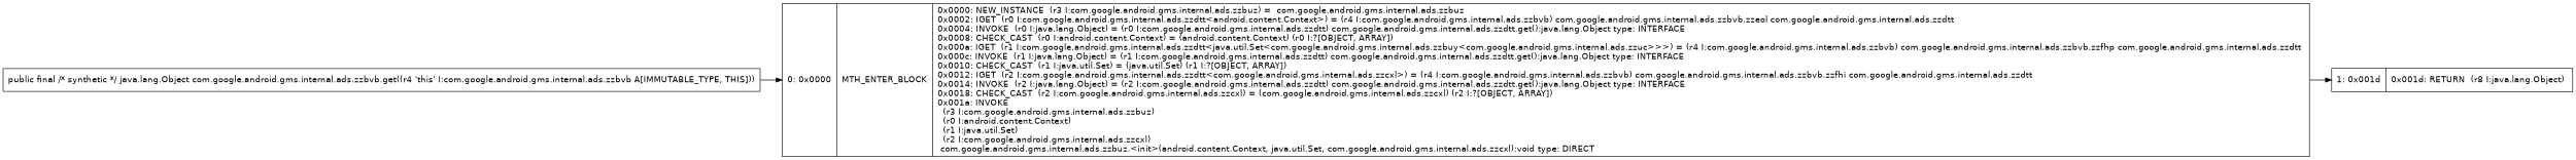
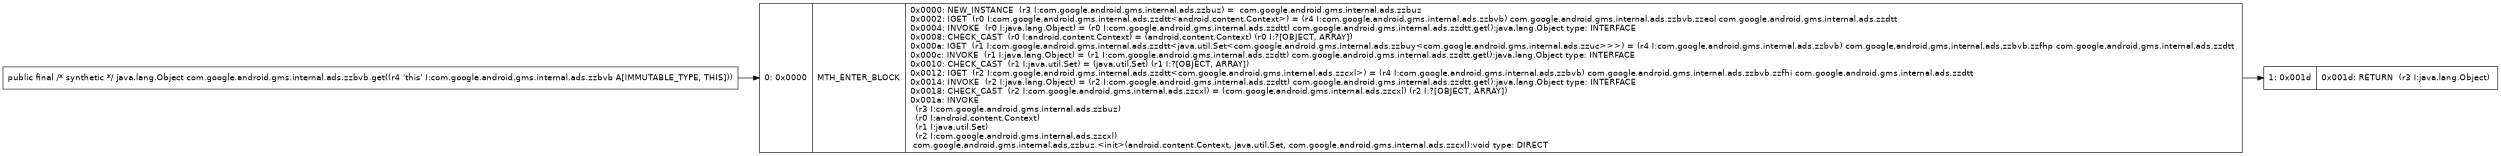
  digraph {
    rankdir=LR
    fontname="DejaVu Sans"
    node [shape=record fontname="DejaVu Sans"]
    edge [fontname="DejaVu Sans"]
    n1 [label="{0\:\ 0x0000|MTH_ENTER_BLOCK\l|0x0000: NEW_INSTANCE  (r3 I:com.google.android.gms.internal.ads.zzbuz) =  com.google.android.gms.internal.ads.zzbuz \l0x0002: IGET  (r0 I:com.google.android.gms.internal.ads.zzdtt\<android.content.Context\>) = (r4 I:com.google.android.gms.internal.ads.zzbvb) com.google.android.gms.internal.ads.zzbvb.zzeol com.google.android.gms.internal.ads.zzdtt \l0x0004: INVOKE  (r0 I:java.lang.Object) = (r0 I:com.google.android.gms.internal.ads.zzdtt) com.google.android.gms.internal.ads.zzdtt.get():java.lang.Object type: INTERFACE \l0x0008: CHECK_CAST  (r0 I:android.content.Context) = (android.content.Context) (r0 I:?[OBJECT, ARRAY]) \l0x000a: IGET  (r1 I:com.google.android.gms.internal.ads.zzdtt\<java.util.Set\<com.google.android.gms.internal.ads.zzbuy\<com.google.android.gms.internal.ads.zzuc\>\>\>) = (r4 I:com.google.android.gms.internal.ads.zzbvb) com.google.android.gms.internal.ads.zzbvb.zzfhp com.google.android.gms.internal.ads.zzdtt \l0x000c: INVOKE  (r1 I:java.lang.Object) = (r1 I:com.google.android.gms.internal.ads.zzdtt) com.google.android.gms.internal.ads.zzdtt.get():java.lang.Object type: INTERFACE \l0x0010: CHECK_CAST  (r1 I:java.util.Set) = (java.util.Set) (r1 I:?[OBJECT, ARRAY]) \l0x0012: IGET  (r2 I:com.google.android.gms.internal.ads.zzdtt\<com.google.android.gms.internal.ads.zzcxl\>) = (r4 I:com.google.android.gms.internal.ads.zzbvb) com.google.android.gms.internal.ads.zzbvb.zzfhi com.google.android.gms.internal.ads.zzdtt \l0x0014: INVOKE  (r2 I:java.lang.Object) = (r2 I:com.google.android.gms.internal.ads.zzdtt) com.google.android.gms.internal.ads.zzdtt.get():java.lang.Object type: INTERFACE \l0x0018: CHECK_CAST  (r2 I:com.google.android.gms.internal.ads.zzcxl) = (com.google.android.gms.internal.ads.zzcxl) (r2 I:?[OBJECT, ARRAY]) \l0x001a: INVOKE  \l  (r3 I:com.google.android.gms.internal.ads.zzbuz)\l  (r0 I:android.content.Context)\l  (r1 I:java.util.Set)\l  (r2 I:com.google.android.gms.internal.ads.zzcxl)\l com.google.android.gms.internal.ads.zzbuz.\<init\>(android.content.Context, java.util.Set, com.google.android.gms.internal.ads.zzcxl):void type: DIRECT \l}"]
-   n2 [label="{1\:\ 0x001d|0x001d: RETURN  (r8 I:java.lang.Object) \l}"]
+   n2 [label="{1\:\ 0x001d|0x001d: RETURN  (r3 I:java.lang.Object) \l}"]
    n3 [label="{public final \/* synthetic *\/ java.lang.Object com.google.android.gms.internal.ads.zzbvb.get((r4 'this' I:com.google.android.gms.internal.ads.zzbvb A[IMMUTABLE_TYPE, THIS])) }"]
    n1 -> n2
    n3 -> n1
  }
